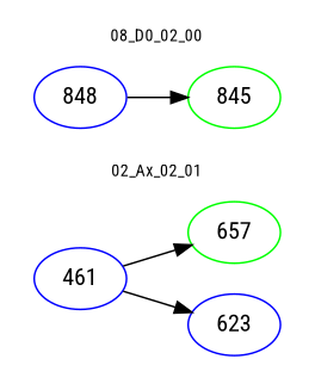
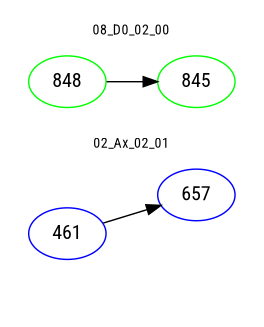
  digraph {
    fontname="Roboto Condensed"
    rankdir=LR
    node [color=blue fontname="Roboto Condensed"]
    edge [color=black fontname="Roboto Condensed"]
    n1 [label=461]
-   n2 [label=623]
-   n3 [color=green label=657]
-   n4 [label=848]
+   n3 [label=657]
+   n4 [color=green label=848]
    n5 [color=green label=845]
    subgraph cluster_1 {
      color=white
      fontsize=10
      label="02_Ax_02_01"
      n1
-     n2
      n3
    }
    subgraph cluster_2 {
      color=white
      fontsize=10
      label="08_D0_02_00"
      n4
      n5
    }
-   n1 -> n2
    n1 -> n3
    n4 -> n5
  }
